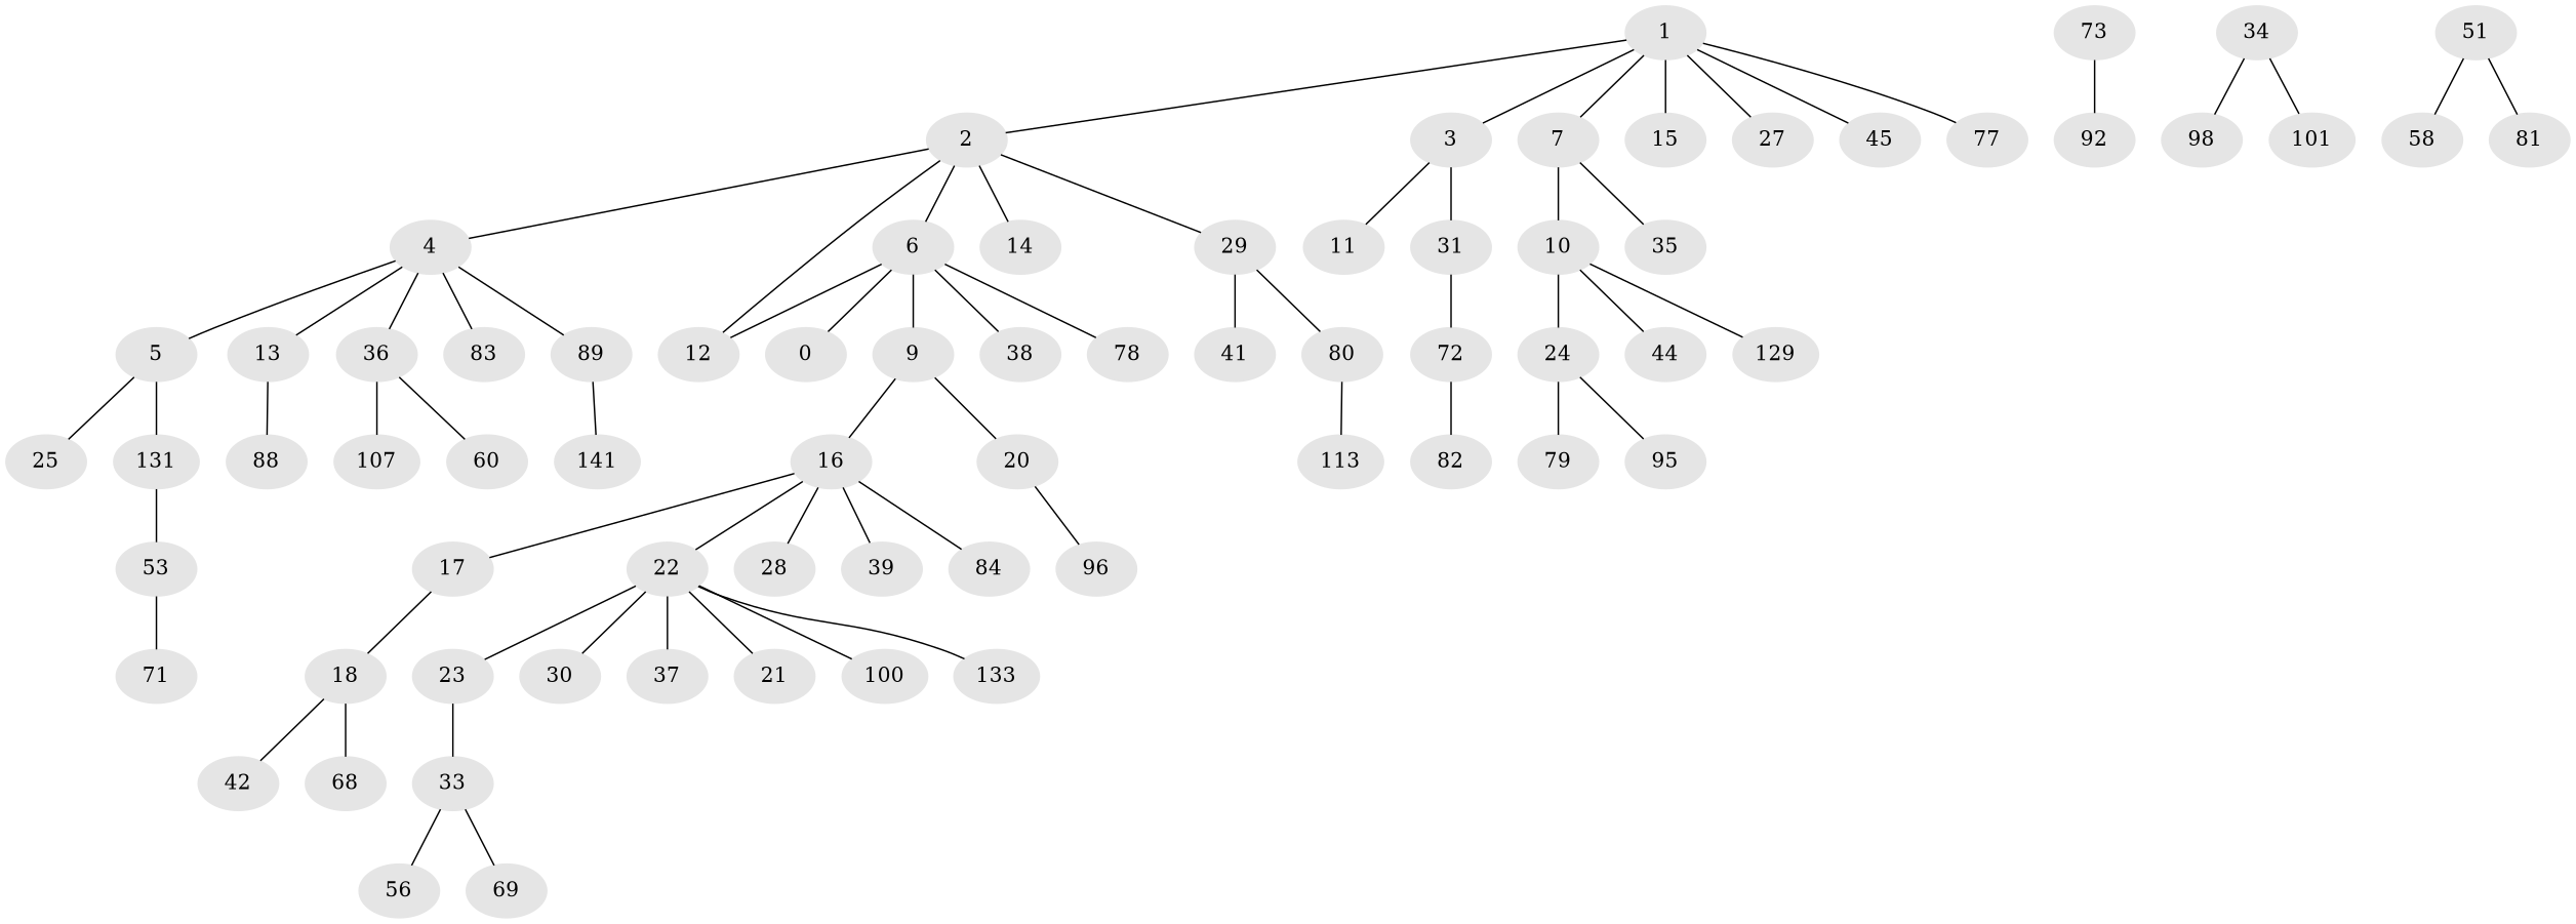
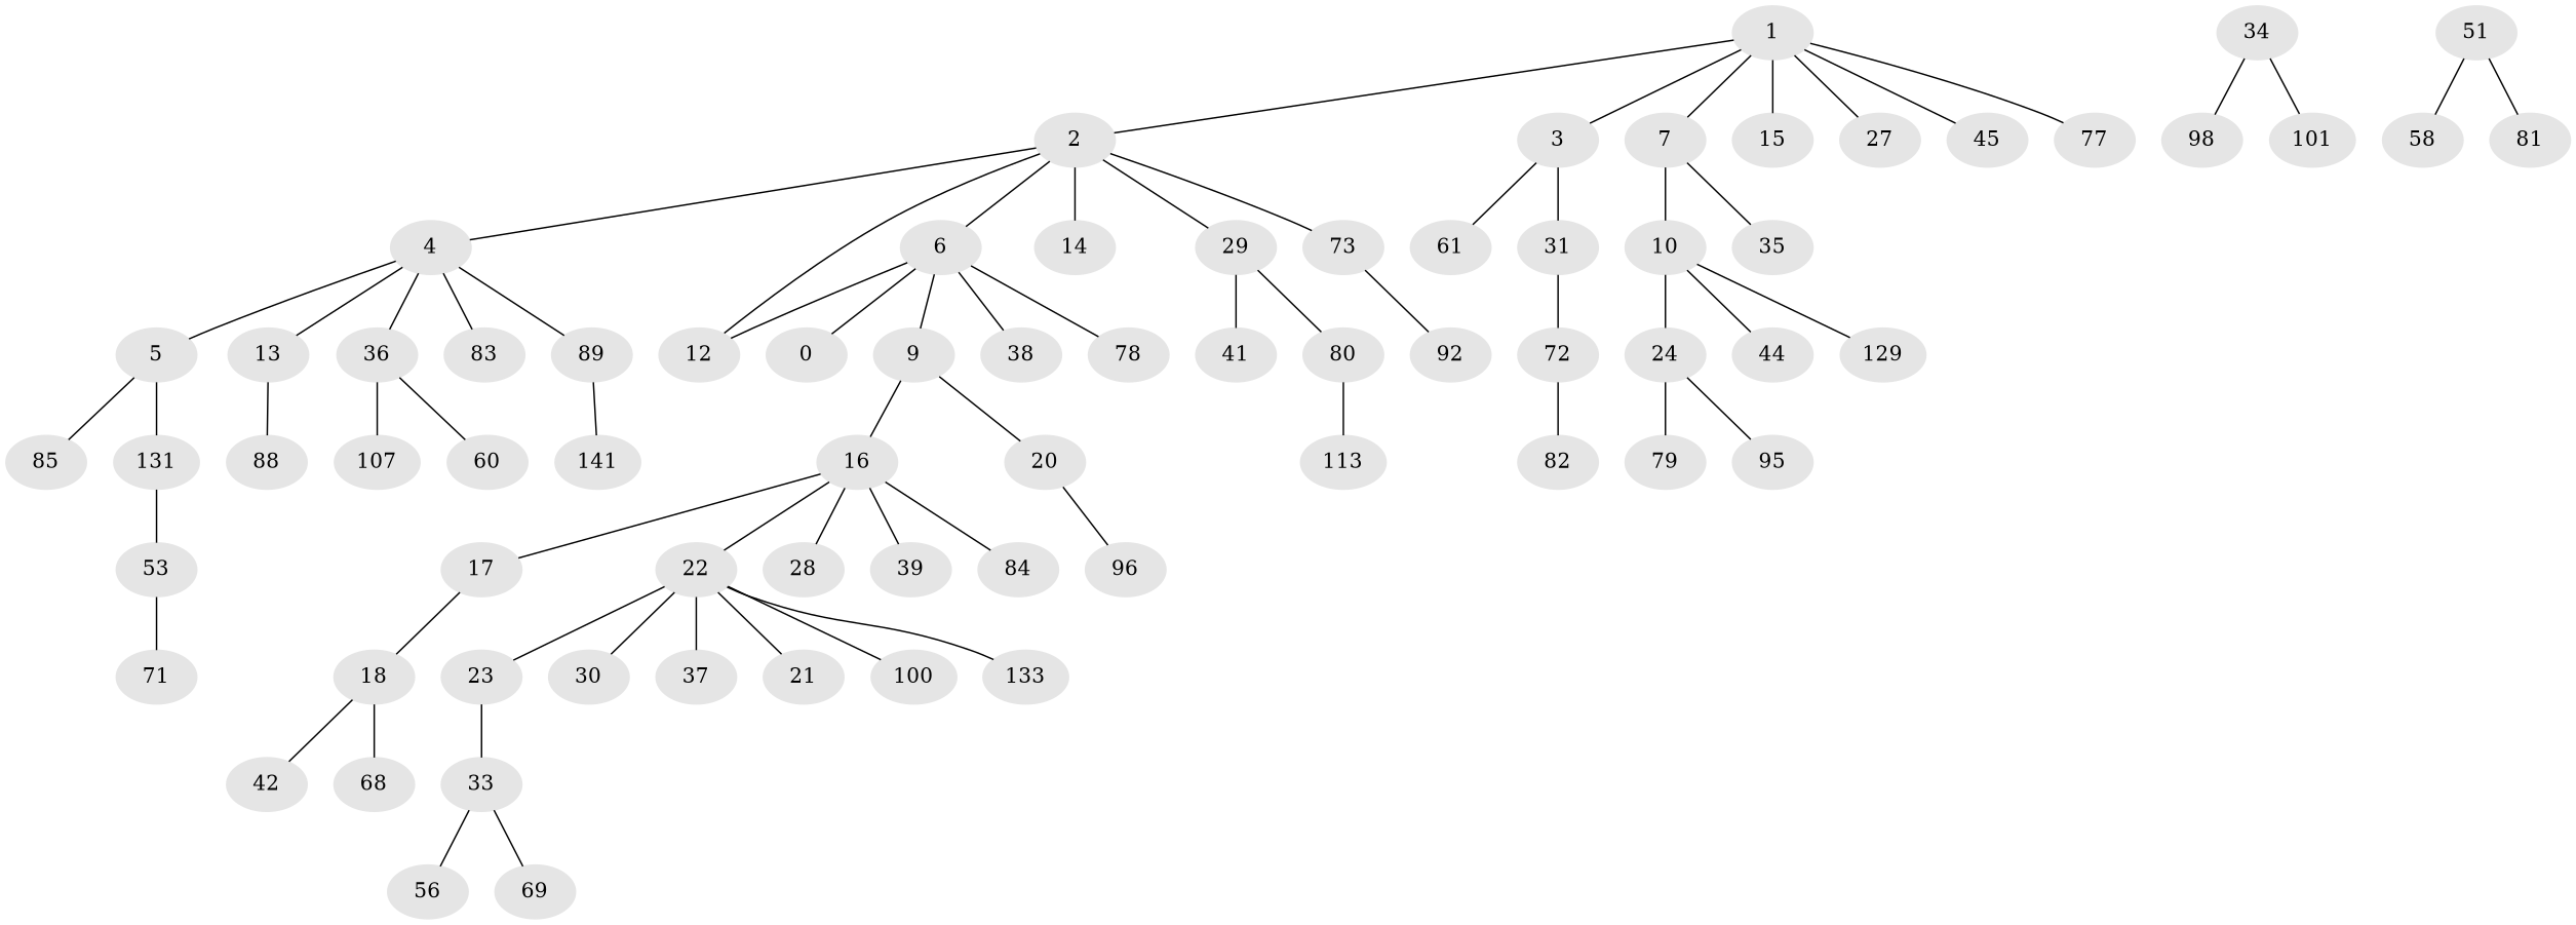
  graph {
    node [color=gray90 style=filled]
    1
    2
    3
    7
    15
    27
    45
    77 [super="+138"]
    4 [super="+62"]
    6
    12 [super="+105"]
    14 [super="+67"]
    29 [super="+63+121"]
    73 [super="+143"]
-   11 [super="+21+57"]
+   11 [super="+21+57" label=61]
    31 [super="+32+47"]
    10
    35 [super="+90"]
    5
    13
    36
    83 [super="+128"]
    89 [super="+97"]
    n24 [label=0]
    9 [super="+26+145"]
    38
    78 [super="+91"]
    41 [super="+49+66"]
    80
    92 [super="+118"]
    72
-   85 [label=25]
+   85
    131
    88 [super="+134"]
    107
    60
    141
    53 [super="+135"]
    71
    16 [super="+19"]
    20 [super="+25+65"]
    34 [super="+40"]
    98
    101
    24 [super="+86+54"]
    44 [super="+142+117"]
    129
    17
    22 [super="+55"]
    28
    39 [super="+75"]
    84
    96
    79
    95
    18 [super="+74"]
    23 [super="+64+104"]
    30
    37 [super="+111+119+43"]
    n60 [label=21]
    100
    133
    51 [super="+52+70"]
    58
    81
    42
    68
    33
    56
    69
    113 [super="+126"]
    82 [super="+136"]
    1 -- 2
    1 -- 3
    1 -- 7
    1 -- 15
    1 -- 27
    1 -- 45
    1 -- 77
    2 -- 4
    2 -- 6
    2 -- 12
    2 -- 14
    2 -- 29
+   2 -- 73
    3 -- 11
    3 -- 31
    7 -- 10
    7 -- 35
    4 -- 5
    4 -- 13
    4 -- 36
    4 -- 83
    4 -- 89
    6 -- 12
    6 -- n24
    6 -- 9
    6 -- 38
    6 -- 78
    29 -- 41
    29 -- 80
    73 -- 92
    31 -- 72
    10 -- 24
    10 -- 44
    10 -- 129
    5 -- 85
    5 -- 131
    13 -- 88
    36 -- 107
    36 -- 60
    89 -- 141
    9 -- 16
    9 -- 20
    80 -- 113
    72 -- 82
    131 -- 53
    53 -- 71
    16 -- 17
    16 -- 22
    16 -- 28
    16 -- 39
    16 -- 84
    20 -- 96
    34 -- 98
    34 -- 101
    24 -- 79
    24 -- 95
    17 -- 18
    22 -- 23
    22 -- 30
    22 -- 37
    22 -- n60
    22 -- 100
    22 -- 133
    18 -- 42
    18 -- 68
    23 -- 33
    51 -- 58
    51 -- 81
    33 -- 56
    33 -- 69
  }
